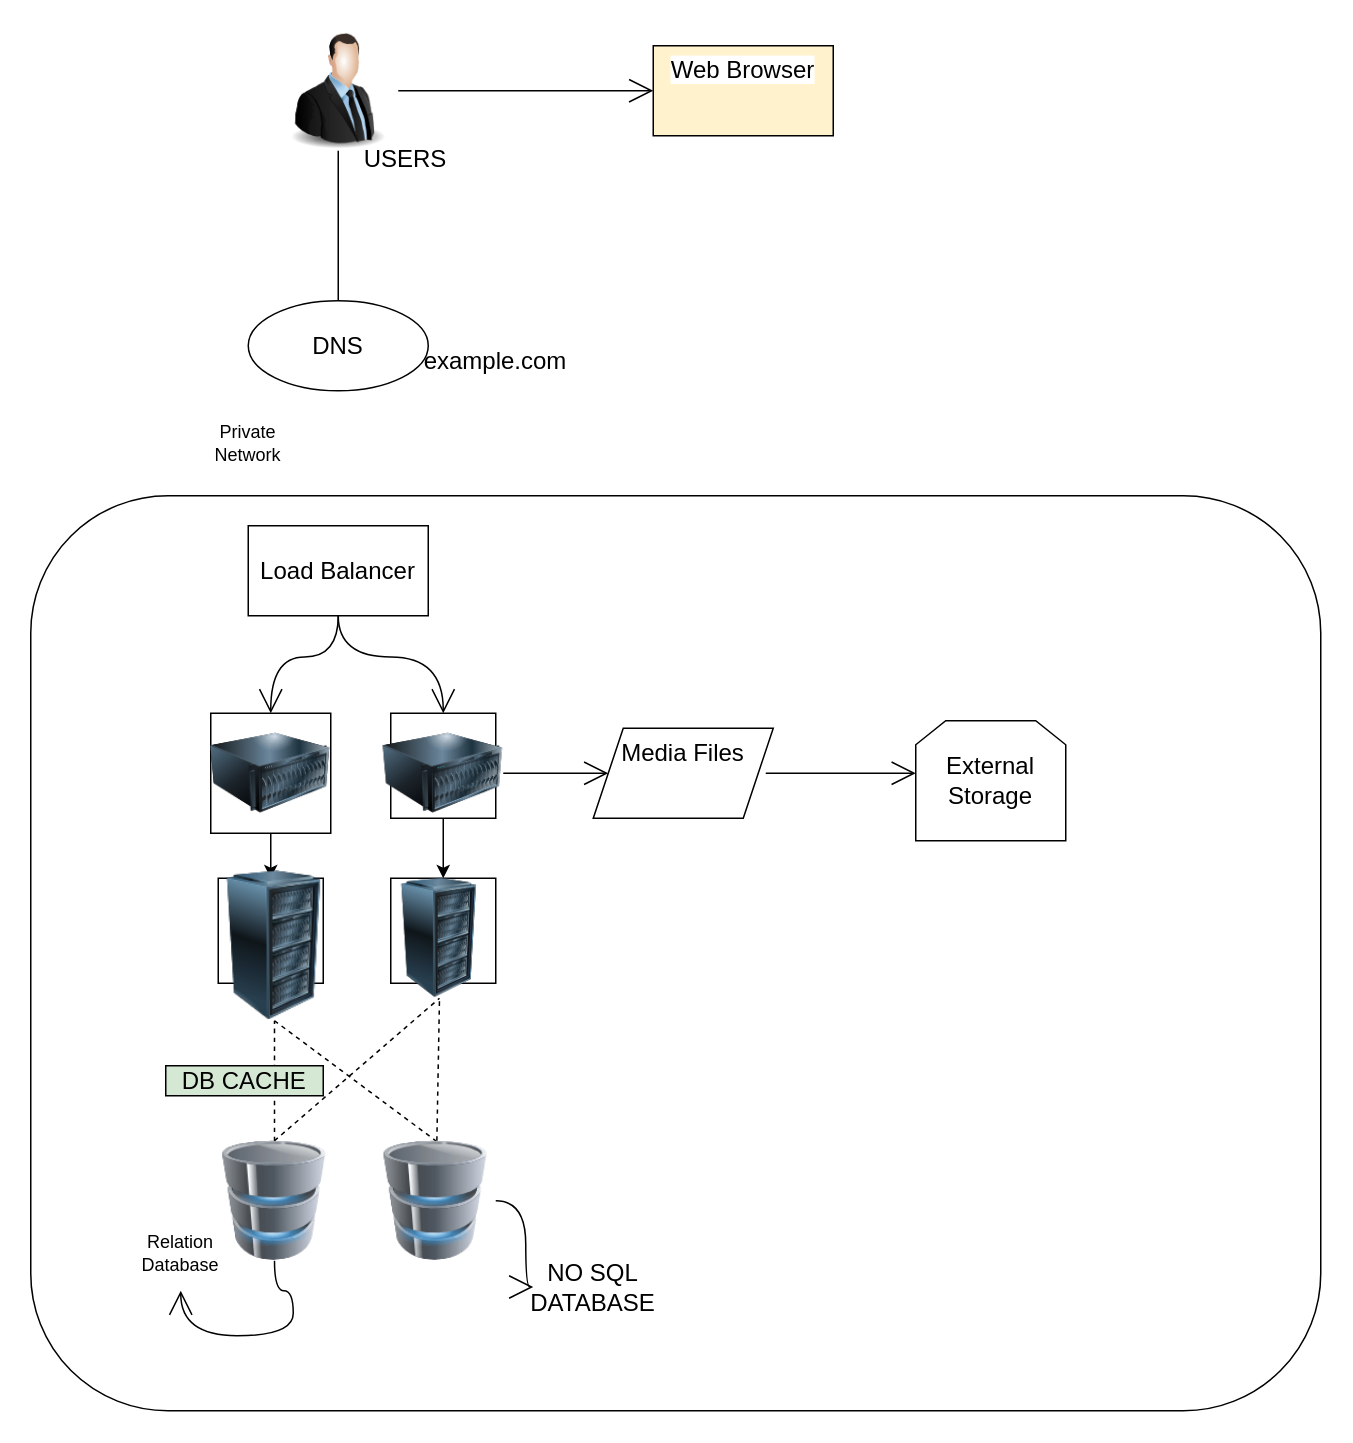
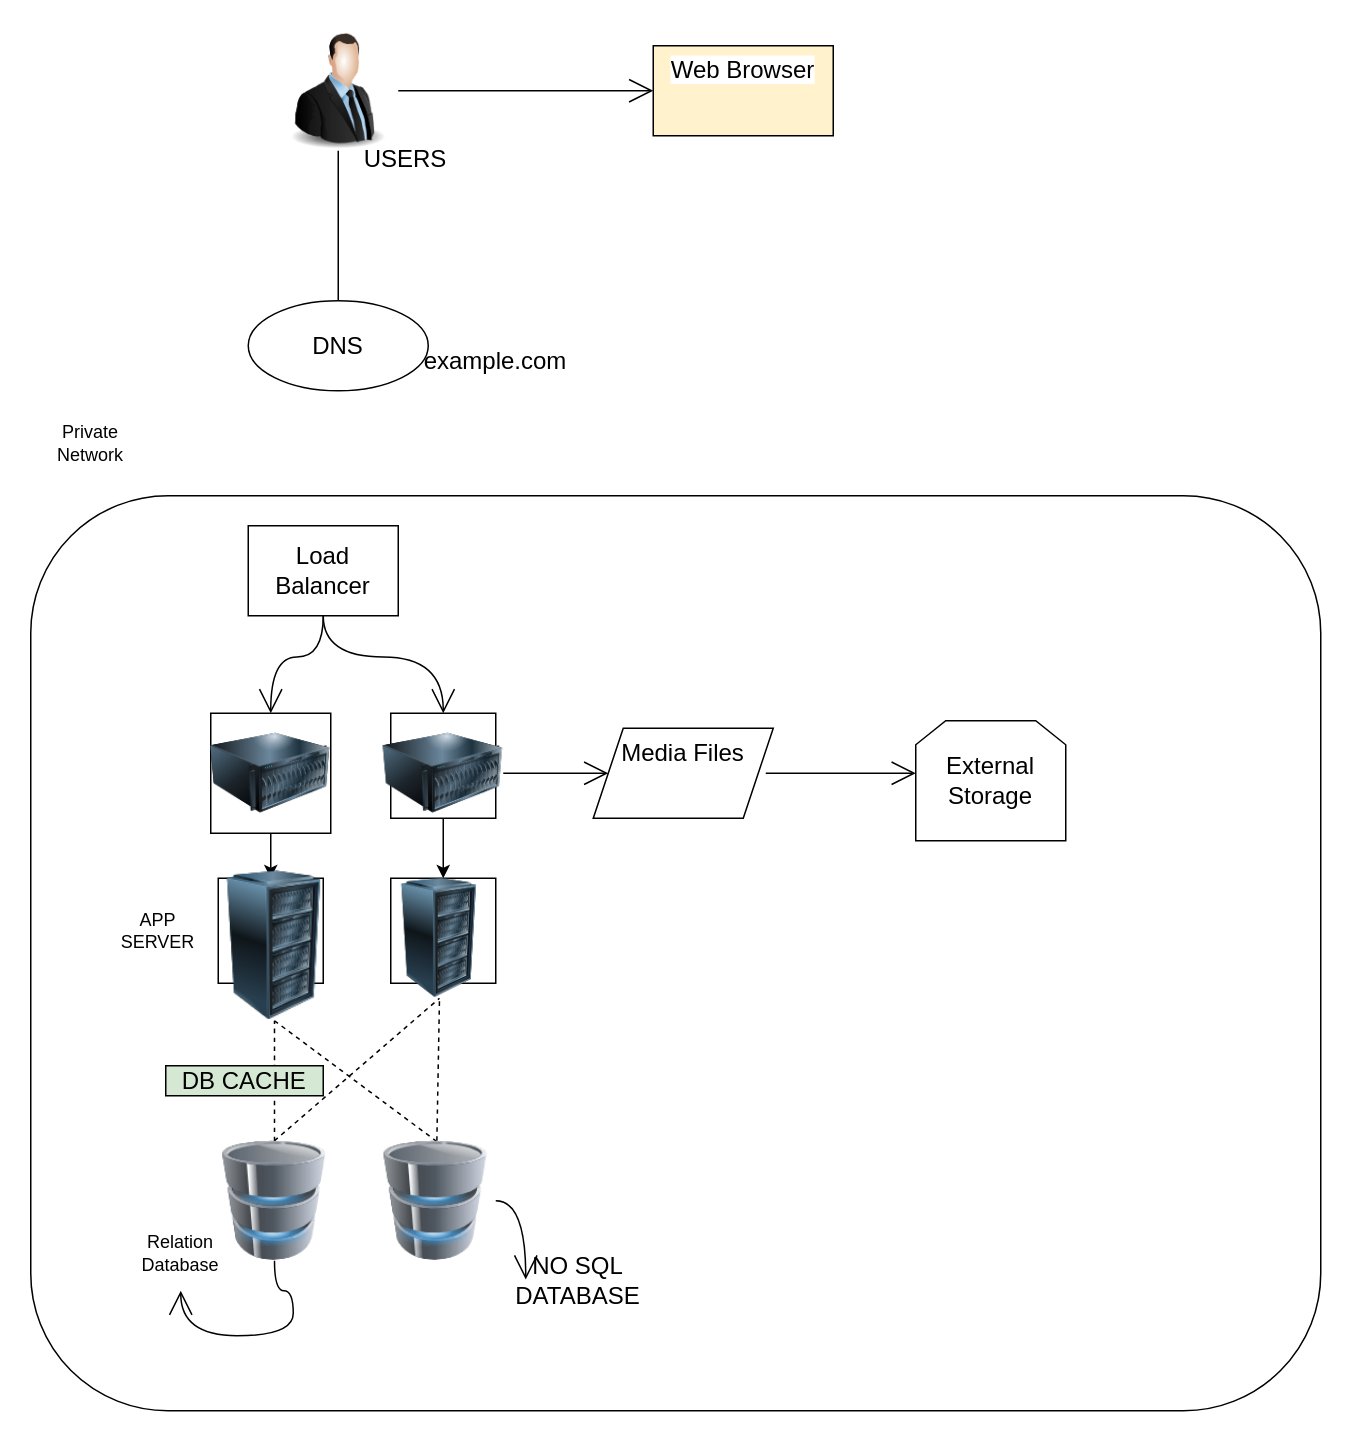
  <mxCell id="0" />
  <mxCell id="1" parent="0" />
  <mxCell id="2" value="&lt;br&gt;" style="rounded=1;whiteSpace=wrap;html=1;" vertex="1" parent="1"><mxGeometry x="20" y="330" width="860" height="610" as="geometry" /></mxCell>
- <mxCell id="3" value="Private Network" style="text;html=1;strokeColor=none;fillColor=none;align=center;verticalAlign=middle;whiteSpace=wrap;rounded=0;" vertex="1" parent="1"><mxGeometry x="125" y="270" width="80" height="50" as="geometry" /></mxCell>
+ <mxCell id="3" value="Private Network" style="text;html=1;strokeColor=none;fillColor=none;align=center;verticalAlign=middle;whiteSpace=wrap;rounded=0;" vertex="1" parent="1"><mxGeometry x="20" y="270" width="80" height="50" as="geometry" /></mxCell>
  <mxCell id="4" value="" style="edgeStyle=orthogonalEdgeStyle;rounded=0;orthogonalLoop=1;jettySize=auto;html=1;" edge="1" parent="1" source="5" target="9"><mxGeometry relative="1" as="geometry" /></mxCell>
  <mxCell id="5" value="VM" style="whiteSpace=wrap;html=1;aspect=fixed;" vertex="1" parent="1"><mxGeometry x="260" y="475" width="70" height="70" as="geometry" /></mxCell>
  <mxCell id="6" value="" style="edgeStyle=orthogonalEdgeStyle;rounded=0;orthogonalLoop=1;jettySize=auto;html=1;" edge="1" parent="1" source="7" target="8"><mxGeometry relative="1" as="geometry" /></mxCell>
  <mxCell id="7" value="VM" style="whiteSpace=wrap;html=1;aspect=fixed;" vertex="1" parent="1"><mxGeometry x="140" y="475" width="80" height="80" as="geometry" /></mxCell>
  <mxCell id="8" value="VM" style="whiteSpace=wrap;html=1;aspect=fixed;" vertex="1" parent="1"><mxGeometry x="145" y="585" width="70" height="70" as="geometry" /></mxCell>
  <mxCell id="9" value="VM" style="whiteSpace=wrap;html=1;aspect=fixed;" vertex="1" parent="1"><mxGeometry x="260" y="585" width="70" height="70" as="geometry" /></mxCell>
+ <mxCell id="10" value="APP SERVER" style="text;html=1;strokeColor=none;fillColor=none;align=center;verticalAlign=middle;whiteSpace=wrap;rounded=0;" vertex="1" parent="1"><mxGeometry x="75" y="585" width="60" height="70" as="geometry" /></mxCell>
  <mxCell id="11" value="Relation Database" style="text;html=1;strokeColor=none;fillColor=none;align=center;verticalAlign=middle;whiteSpace=wrap;rounded=0;" vertex="1" parent="1"><mxGeometry x="75" y="810" width="90" height="50" as="geometry" /></mxCell>
  <mxCell id="12" value="" style="image;html=1;image=img/lib/clip_art/computers/Server_Rack_128x128.png;fontSize=16;" vertex="1" parent="1"><mxGeometry x="140" y="580" width="85" height="100" as="geometry" /></mxCell>
  <mxCell id="13" value="" style="image;html=1;image=img/lib/clip_art/computers/Server_Rack_128x128.png;fontSize=16;" vertex="1" parent="1"><mxGeometry x="250" y="585" width="85" height="80" as="geometry" /></mxCell>
  <mxCell id="14" value="" style="image;html=1;image=img/lib/clip_art/computers/Server_128x128.png;fontSize=16;" vertex="1" parent="1"><mxGeometry x="140" y="475" width="80" height="80" as="geometry" /></mxCell>
  <mxCell id="15" value="" style="edgeStyle=orthogonalEdgeStyle;curved=1;rounded=0;orthogonalLoop=1;jettySize=auto;html=1;fontSize=12;endArrow=open;startSize=14;endSize=14;" edge="1" parent="1" source="16" target="37"><mxGeometry relative="1" as="geometry" /></mxCell>
  <mxCell id="16" value="" style="image;html=1;image=img/lib/clip_art/computers/Server_128x128.png;fontSize=16;" vertex="1" parent="1"><mxGeometry x="255" y="475" width="80" height="80" as="geometry" /></mxCell>
  <mxCell id="17" value="" style="edgeStyle=orthogonalEdgeStyle;curved=1;rounded=0;orthogonalLoop=1;jettySize=auto;html=1;fontSize=12;endArrow=open;startSize=14;endSize=14;entryX=0.5;entryY=1;entryDx=0;entryDy=0;" edge="1" parent="1" source="18" target="11"><mxGeometry relative="1" as="geometry" /></mxCell>
  <mxCell id="18" value="" style="image;html=1;image=img/lib/clip_art/computers/Database_128x128.png;fontSize=16;" vertex="1" parent="1"><mxGeometry x="142.5" y="760" width="80" height="80" as="geometry" /></mxCell>
  <mxCell id="19" value="" style="edgeStyle=orthogonalEdgeStyle;curved=1;rounded=0;orthogonalLoop=1;jettySize=auto;html=1;fontSize=12;endArrow=open;startSize=14;endSize=14;" edge="1" parent="1" source="20" target="39"><mxGeometry relative="1" as="geometry" /></mxCell>
  <mxCell id="20" value="" style="image;html=1;image=img/lib/clip_art/people/Suit_Man_128x128.png;fontSize=16;" vertex="1" parent="1"><mxGeometry x="185" y="20" width="80" height="80" as="geometry" /></mxCell>
  <mxCell id="21" style="edgeStyle=orthogonalEdgeStyle;curved=1;rounded=0;orthogonalLoop=1;jettySize=auto;html=1;fontSize=12;endArrow=open;startSize=14;endSize=14;" edge="1" parent="1" source="23" target="14"><mxGeometry relative="1" as="geometry" /></mxCell>
  <mxCell id="22" style="edgeStyle=orthogonalEdgeStyle;curved=1;rounded=0;orthogonalLoop=1;jettySize=auto;html=1;fontSize=12;endArrow=open;startSize=14;endSize=14;" edge="1" parent="1" source="23" target="16"><mxGeometry relative="1" as="geometry" /></mxCell>
- <mxCell id="23" value="Load Balancer" style="rounded=0;whiteSpace=wrap;html=1;fontSize=16;" vertex="1" parent="1"><mxGeometry x="165" y="350" width="120" height="60" as="geometry" /></mxCell>
+ <mxCell id="23" value="Load Balancer" style="rounded=0;whiteSpace=wrap;html=1;fontSize=16;" vertex="1" parent="1"><mxGeometry x="165" y="350" width="100" height="60" as="geometry" /></mxCell>
  <mxCell id="24" value="USERS" style="text;html=1;strokeColor=none;fillColor=none;align=center;verticalAlign=middle;whiteSpace=wrap;rounded=0;fontSize=16;" vertex="1" parent="1"><mxGeometry x="240" y="90" width="60" height="30" as="geometry" /></mxCell>
  <mxCell id="25" value="example.com" style="text;html=1;strokeColor=none;fillColor=none;align=center;verticalAlign=middle;whiteSpace=wrap;rounded=0;fontSize=16;" vertex="1" parent="1"><mxGeometry x="300" y="225" width="60" height="30" as="geometry" /></mxCell>
  <mxCell id="26" value="DNS" style="ellipse;whiteSpace=wrap;html=1;fontSize=16;" vertex="1" parent="1"><mxGeometry x="165" y="200" width="120" height="60" as="geometry" /></mxCell>
  <mxCell id="27" value="" style="edgeStyle=orthogonalEdgeStyle;curved=1;rounded=0;orthogonalLoop=1;jettySize=auto;html=1;fontSize=12;endArrow=none;startSize=14;endSize=14;" edge="1" parent="1" source="20" target="26"><mxGeometry relative="1" as="geometry"><mxPoint x="240" y="315" as="targetPoint" /><mxPoint x="235.059" y="90" as="sourcePoint" /></mxGeometry></mxCell>
  <mxCell id="28" style="edgeStyle=orthogonalEdgeStyle;curved=1;rounded=0;orthogonalLoop=1;jettySize=auto;html=1;exitX=1;exitY=0.5;exitDx=0;exitDy=0;fontSize=12;endArrow=open;startSize=14;endSize=14;" edge="1" parent="1" source="29" target="30"><mxGeometry relative="1" as="geometry" /></mxCell>
  <mxCell id="29" value="" style="image;html=1;image=img/lib/clip_art/computers/Database_128x128.png;fontSize=16;" vertex="1" parent="1"><mxGeometry x="250" y="760" width="80" height="80" as="geometry" /></mxCell>
- <mxCell id="30" value="NO SQL DATABASE" style="text;html=1;strokeColor=none;fillColor=none;align=center;verticalAlign=middle;whiteSpace=wrap;rounded=0;fontSize=16;" vertex="1" parent="1"><mxGeometry x="355" y="840" width="80" height="35" as="geometry" /></mxCell>
+ <mxCell id="30" value="NO SQL DATABASE" style="text;html=1;strokeColor=none;fillColor=none;align=center;verticalAlign=middle;whiteSpace=wrap;rounded=0;fontSize=16;" vertex="1" parent="1"><mxGeometry x="345" y="835" width="80" height="35" as="geometry" /></mxCell>
  <mxCell id="31" value="" style="endArrow=none;dashed=1;html=1;rounded=0;fontSize=12;startSize=14;endSize=14;curved=1;entryX=0.5;entryY=1;entryDx=0;entryDy=0;" edge="1" parent="1" source="29" target="13"><mxGeometry width="50" height="50" relative="1" as="geometry"><mxPoint x="480" y="750" as="sourcePoint" /><mxPoint x="530" y="700" as="targetPoint" /></mxGeometry></mxCell>
  <mxCell id="32" value="" style="endArrow=none;dashed=1;html=1;rounded=0;fontSize=12;startSize=14;endSize=14;curved=1;exitX=0.5;exitY=1;exitDx=0;exitDy=0;entryX=0.5;entryY=0;entryDx=0;entryDy=0;" edge="1" parent="1" source="12" target="29"><mxGeometry width="50" height="50" relative="1" as="geometry"><mxPoint x="480" y="750" as="sourcePoint" /><mxPoint x="530" y="700" as="targetPoint" /></mxGeometry></mxCell>
  <mxCell id="33" value="" style="endArrow=none;dashed=1;html=1;rounded=0;fontSize=12;startSize=14;endSize=14;curved=1;exitX=0.5;exitY=0;exitDx=0;exitDy=0;entryX=0.5;entryY=1;entryDx=0;entryDy=0;" edge="1" parent="1" source="18" target="13"><mxGeometry width="50" height="50" relative="1" as="geometry"><mxPoint x="480" y="750" as="sourcePoint" /><mxPoint x="530" y="700" as="targetPoint" /></mxGeometry></mxCell>
  <mxCell id="34" value="" style="endArrow=none;dashed=1;html=1;rounded=0;fontSize=12;startSize=14;endSize=14;curved=1;entryX=0.5;entryY=1;entryDx=0;entryDy=0;" edge="1" parent="1" source="18" target="12"><mxGeometry width="50" height="50" relative="1" as="geometry"><mxPoint x="480" y="750" as="sourcePoint" /><mxPoint x="530" y="700" as="targetPoint" /></mxGeometry></mxCell>
  <mxCell id="35" value="DB CACHE" style="rounded=0;whiteSpace=wrap;html=1;fontSize=16;fillColor=#d5e8d4;" vertex="1" parent="1"><mxGeometry x="110" y="710" width="105" height="20" as="geometry" /></mxCell>
  <mxCell id="36" value="" style="edgeStyle=orthogonalEdgeStyle;curved=1;rounded=0;orthogonalLoop=1;jettySize=auto;html=1;fontSize=12;endArrow=open;startSize=14;endSize=14;" edge="1" parent="1"><mxGeometry relative="1" as="geometry"><mxPoint x="510" y="515" as="sourcePoint" /><mxPoint x="610" y="515" as="targetPoint" /></mxGeometry></mxCell>
  <mxCell id="37" value="Media Files" style="shape=parallelogram;perimeter=parallelogramPerimeter;whiteSpace=wrap;html=1;fixedSize=1;fontSize=16;verticalAlign=top;labelBackgroundColor=default;" vertex="1" parent="1"><mxGeometry x="395" y="485" width="120" height="60" as="geometry" /></mxCell>
  <mxCell id="38" value="External Storage" style="shape=loopLimit;whiteSpace=wrap;html=1;fontSize=16;" vertex="1" parent="1"><mxGeometry x="610" y="480" width="100" height="80" as="geometry" /></mxCell>
  <mxCell id="39" value="Web Browser" style="whiteSpace=wrap;html=1;fontSize=16;verticalAlign=top;labelBackgroundColor=default;fillColor=#fff2cc;" vertex="1" parent="1"><mxGeometry x="435" y="30" width="120" height="60" as="geometry" /></mxCell>
